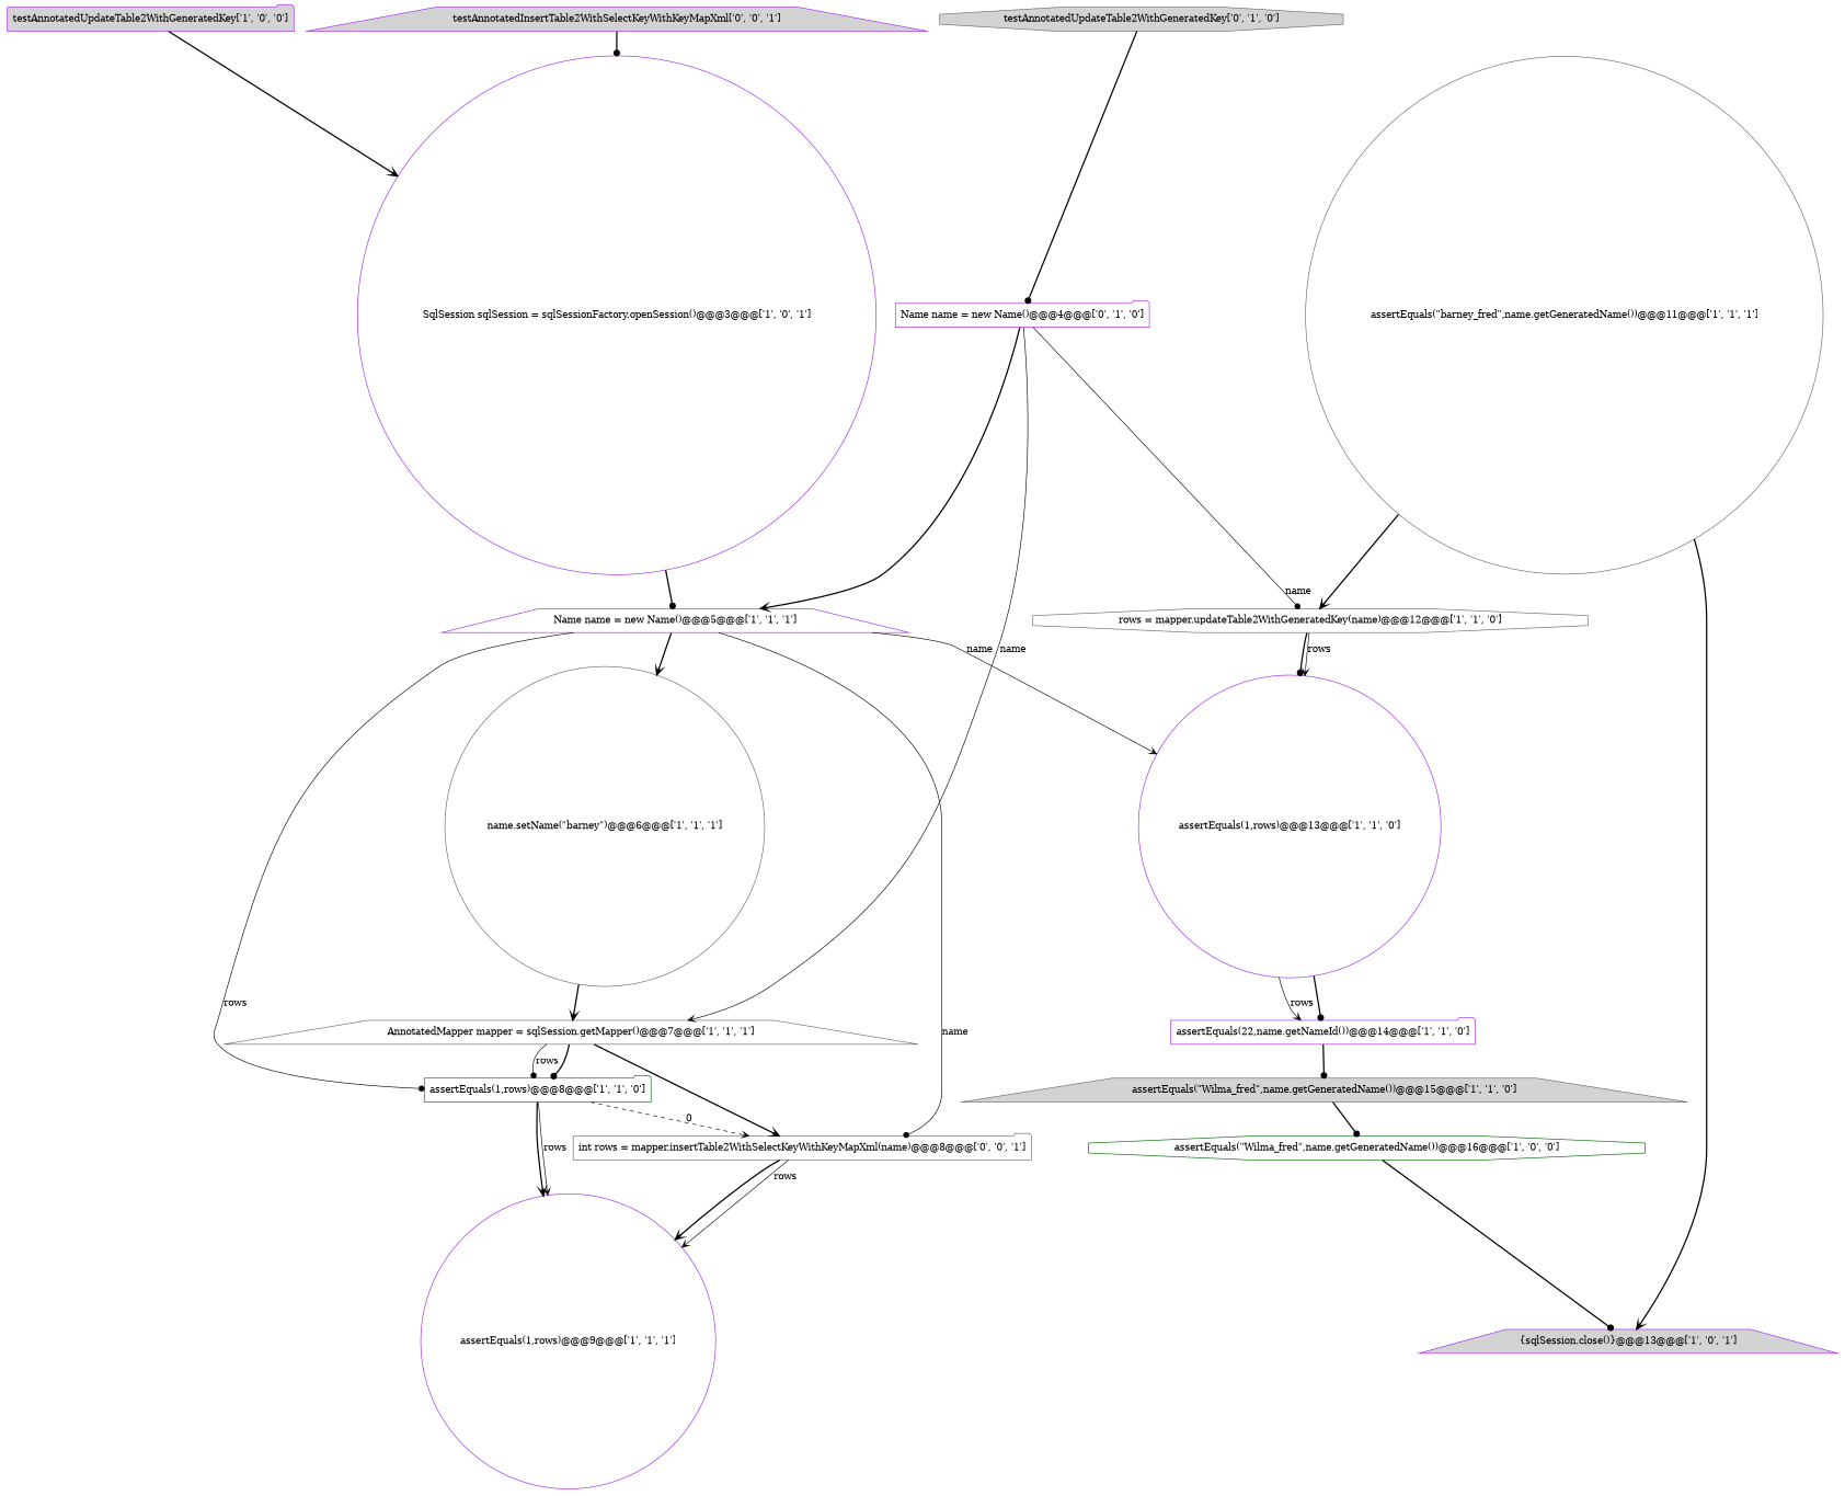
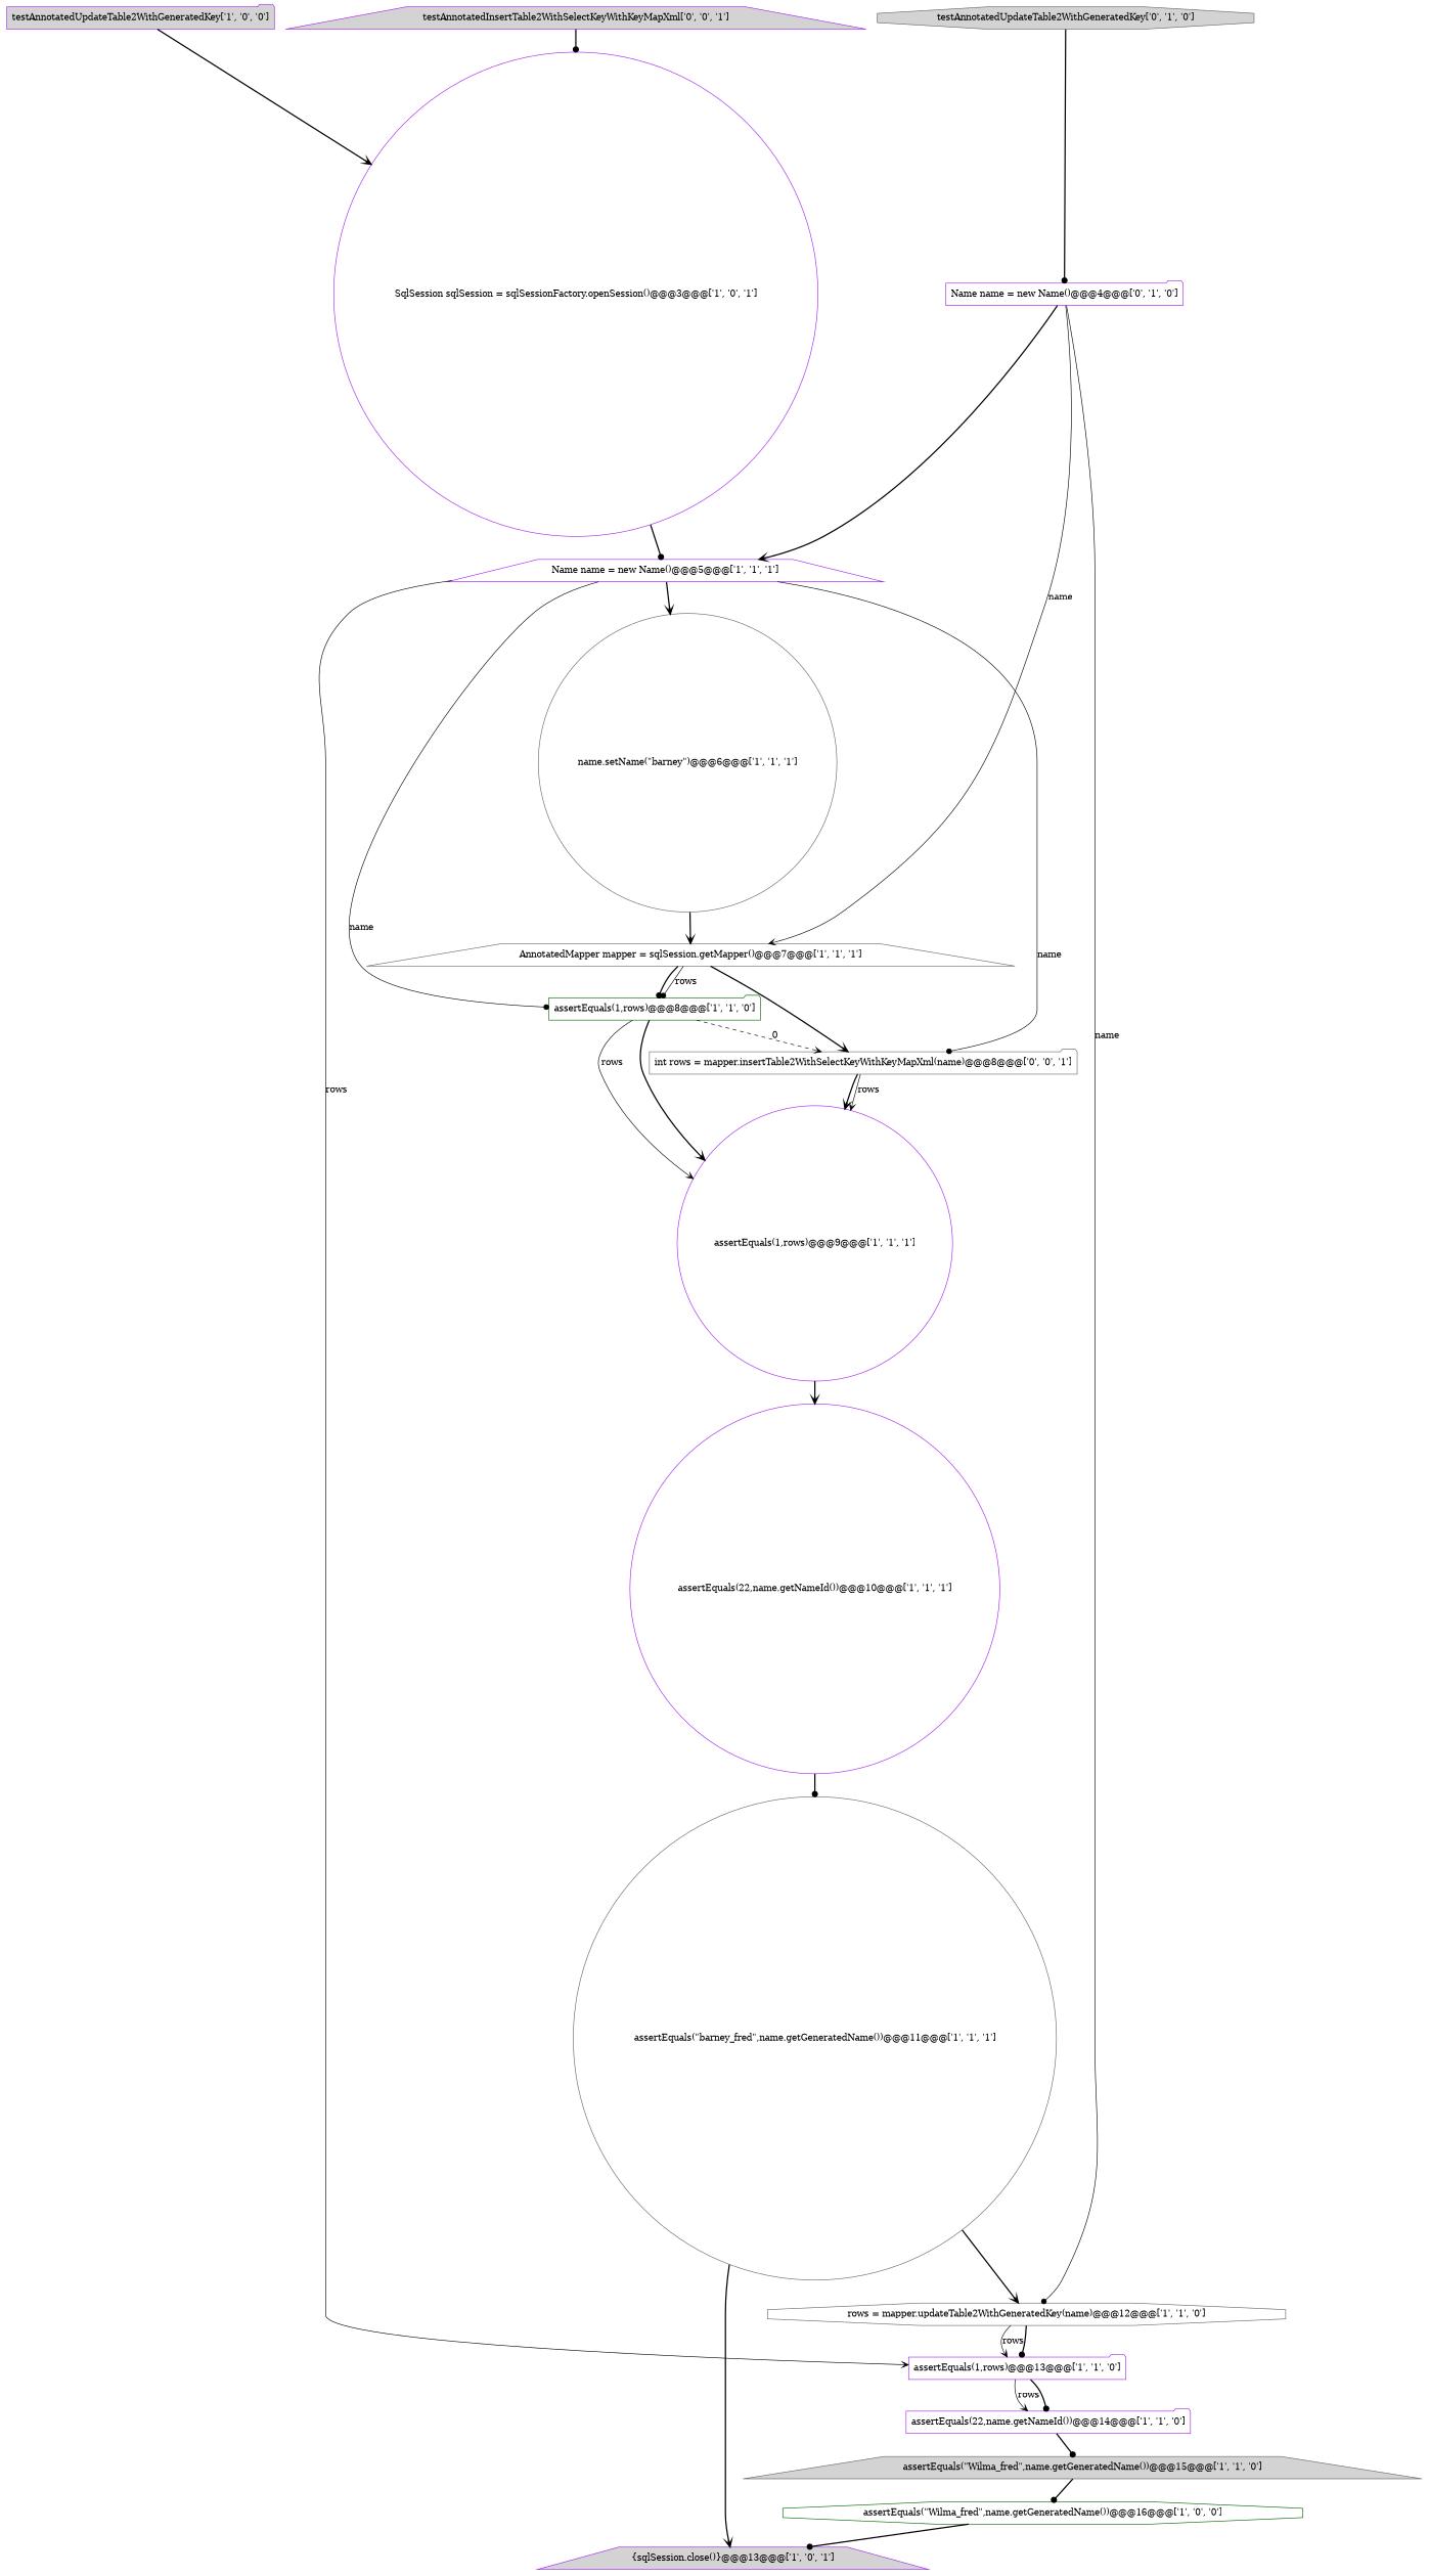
  digraph {
    node [color=purple fillcolor=white shape=folder style=filled]
    edge [arrowhead=vee style=bold]
-   n1 [label="assertEquals(1,rows)@@@13@@@['1', '1', '0']" shape=circle]
+   n1 [label="assertEquals(1,rows)@@@13@@@['1', '1', '0']"]
    n2 [label="assertEquals(22,name.getNameId())@@@14@@@['1', '1', '0']"]
    n3 [color=gray40 fillcolor=lightgray label="assertEquals(\"Wilma_fred\",name.getGeneratedName())@@@15@@@['1', '1', '0']" shape=trapezium]
    n4 [color=darkgreen label="assertEquals(\"Wilma_fred\",name.getGeneratedName())@@@16@@@['1', '0', '0']" shape=octagon]
    n5 [fillcolor=lightgray label="{sqlSession.close()}@@@13@@@['1', '0', '1']" shape=trapezium]
    n6 [label="assertEquals(1,rows)@@@9@@@['1', '1', '1']" shape=circle]
+   n7 [label="assertEquals(22,name.getNameId())@@@10@@@['1', '1', '1']" shape=circle]
    n8 [color=gray40 label="assertEquals(\"barney_fred\",name.getGeneratedName())@@@11@@@['1', '1', '1']" shape=circle]
    n9 [fillcolor=lightgray label="testAnnotatedInsertTable2WithSelectKeyWithKeyMapXml['0', '0', '1']" shape=trapezium]
    n10 [label="SqlSession sqlSession = sqlSessionFactory.openSession()@@@3@@@['1', '0', '1']" shape=circle]
    n11 [label="Name name = new Name()@@@5@@@['1', '1', '1']" shape=trapezium]
    n12 [color=gray40 label="name.setName(\"barney\")@@@6@@@['1', '1', '1']" shape=circle]
    n13 [color=gray40 label="AnnotatedMapper mapper = sqlSession.getMapper()@@@7@@@['1', '1', '1']" shape=trapezium]
    n14 [color=darkgreen label="assertEquals(1,rows)@@@8@@@['1', '1', '0']"]
    n15 [color=gray40 label="int rows = mapper.insertTable2WithSelectKeyWithKeyMapXml(name)@@@8@@@['0', '0', '1']"]
    n16 [fillcolor=lightgray label="testAnnotatedUpdateTable2WithGeneratedKey['1', '0', '0']"]
    n17 [color=gray40 label="rows = mapper.updateTable2WithGeneratedKey(name)@@@12@@@['1', '1', '0']" shape=octagon]
    n18 [color=gray40 fillcolor=lightgray label="testAnnotatedUpdateTable2WithGeneratedKey['0', '1', '0']" shape=octagon]
    n19 [label="Name name = new Name()@@@4@@@['0', '1', '0']"]
    n1 -> n2 [label=rows style=solid]
    n1 -> n2 [arrowhead=dot]
    n2 -> n3 [arrowhead=dot]
    n3 -> n4 [arrowhead=dot]
    n4 -> n5 [arrowhead=dot]
+   n6 -> n7
+   n7 -> n8 [arrowhead=dot]
    n8 -> n5
    n8 -> n17
    n9 -> n10 [arrowhead=dot]
    n10 -> n11 [arrowhead=dot]
-   n11 -> n1 [label=name style=solid]
+   n11 -> n1 [label=rows style=solid]
    n11 -> n12
-   n11 -> n14 [arrowhead=dot label=rows style=solid]
+   n11 -> n14 [arrowhead=dot label=name style=solid]
    n11 -> n15 [arrowhead=dot label=name style=solid]
    n12 -> n13
    n13 -> n14 [arrowhead=dot]
    n13 -> n14 [arrowhead=dot label=rows style=solid]
    n13 -> n15
    n14 -> n6 [label=rows style=solid]
    n14 -> n6
    n14 -> n15 [label=0 style=dashed]
    n15 -> n6 [label=rows style=solid]
    n15 -> n6
    n16 -> n10
    n17 -> n1 [label=rows style=solid]
    n17 -> n1 [arrowhead=dot]
    n18 -> n19 [arrowhead=dot]
    n19 -> n11
    n19 -> n13 [label=name style=solid]
    n19 -> n17 [arrowhead=dot label=name style=solid]
  }
